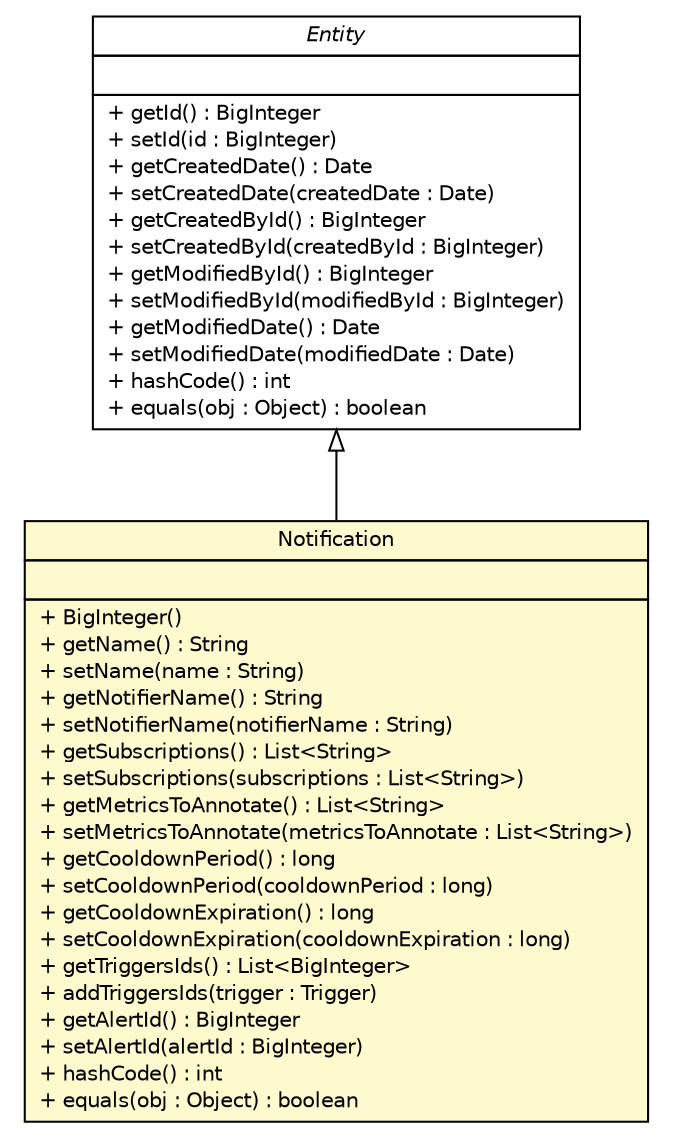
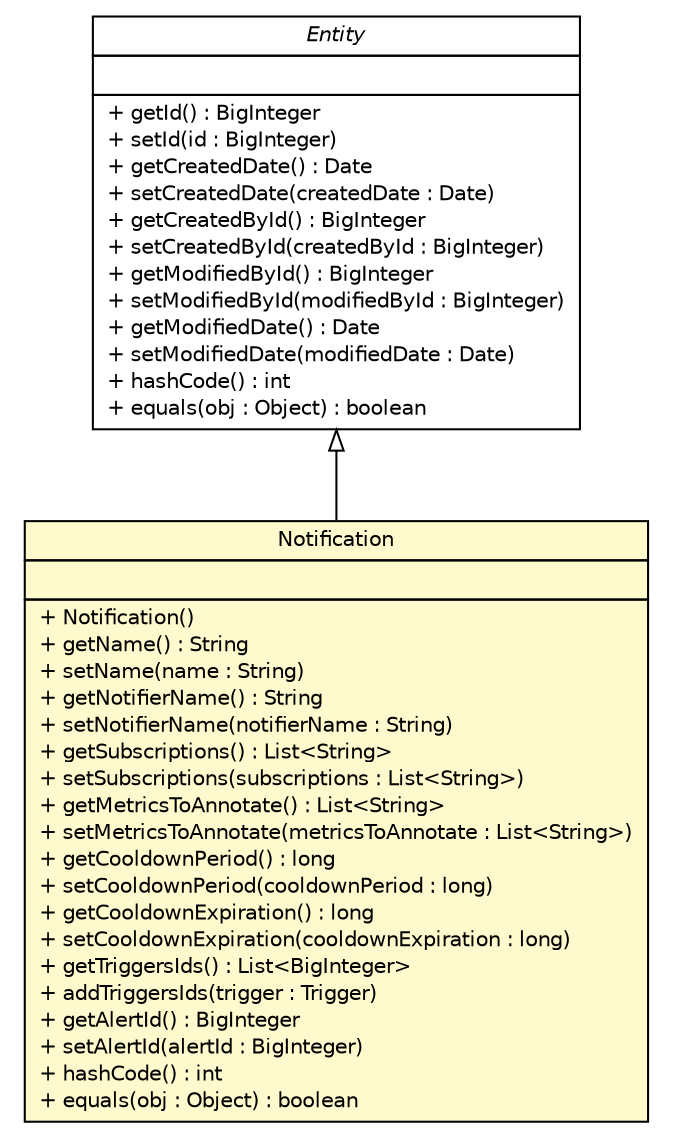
  digraph {
    nodesep=0.25
    ranksep=0.5
    node [fontcolor=black fontname=Helvetica fontsize=10.0 shape=plaintext]
-   n1 [label=<<table title="com.salesforce.dva.argus.sdk.entity.Notification" border="0" cellborder="1" cellspacing="0" cellpadding="2" port="p" bgcolor="lemonChiffon" href="./Notification.html"> 		<tr><td><table border="0" cellspacing="0" cellpadding="1"> <tr><td align="center" balign="center"> Notification </td></tr> 		</table></td></tr> 		<tr><td><table border="0" cellspacing="0" cellpadding="1"> <tr><td align="left" balign="left">  </td></tr> 		</table></td></tr> 		<tr><td><table border="0" cellspacing="0" cellpadding="1"> <tr><td align="left" balign="left"> + BigInteger() </td></tr> <tr><td align="left" balign="left"> + getName() : String </td></tr> <tr><td align="left" balign="left"> + setName(name : String) </td></tr> <tr><td align="left" balign="left"> + getNotifierName() : String </td></tr> <tr><td align="left" balign="left"> + setNotifierName(notifierName : String) </td></tr> <tr><td align="left" balign="left"> + getSubscriptions() : List&lt;String&gt; </td></tr> <tr><td align="left" balign="left"> + setSubscriptions(subscriptions : List&lt;String&gt;) </td></tr> <tr><td align="left" balign="left"> + getMetricsToAnnotate() : List&lt;String&gt; </td></tr> <tr><td align="left" balign="left"> + setMetricsToAnnotate(metricsToAnnotate : List&lt;String&gt;) </td></tr> <tr><td align="left" balign="left"> + getCooldownPeriod() : long </td></tr> <tr><td align="left" balign="left"> + setCooldownPeriod(cooldownPeriod : long) </td></tr> <tr><td align="left" balign="left"> + getCooldownExpiration() : long </td></tr> <tr><td align="left" balign="left"> + setCooldownExpiration(cooldownExpiration : long) </td></tr> <tr><td align="left" balign="left"> + getTriggersIds() : List&lt;BigInteger&gt; </td></tr> <tr><td align="left" balign="left"> + addTriggersIds(trigger : Trigger) </td></tr> <tr><td align="left" balign="left"> + getAlertId() : BigInteger </td></tr> <tr><td align="left" balign="left"> + setAlertId(alertId : BigInteger) </td></tr> <tr><td align="left" balign="left"> + hashCode() : int </td></tr> <tr><td align="left" balign="left"> + equals(obj : Object) : boolean </td></tr> 		</table></td></tr> 		</table>>]
+   n1 [label=<<table title="com.salesforce.dva.argus.sdk.entity.Notification" border="0" cellborder="1" cellspacing="0" cellpadding="2" port="p" bgcolor="lemonChiffon" href="./Notification.html"> 		<tr><td><table border="0" cellspacing="0" cellpadding="1"> <tr><td align="center" balign="center"> Notification </td></tr> 		</table></td></tr> 		<tr><td><table border="0" cellspacing="0" cellpadding="1"> <tr><td align="left" balign="left">  </td></tr> 		</table></td></tr> 		<tr><td><table border="0" cellspacing="0" cellpadding="1"> <tr><td align="left" balign="left"> + Notification() </td></tr> <tr><td align="left" balign="left"> + getName() : String </td></tr> <tr><td align="left" balign="left"> + setName(name : String) </td></tr> <tr><td align="left" balign="left"> + getNotifierName() : String </td></tr> <tr><td align="left" balign="left"> + setNotifierName(notifierName : String) </td></tr> <tr><td align="left" balign="left"> + getSubscriptions() : List&lt;String&gt; </td></tr> <tr><td align="left" balign="left"> + setSubscriptions(subscriptions : List&lt;String&gt;) </td></tr> <tr><td align="left" balign="left"> + getMetricsToAnnotate() : List&lt;String&gt; </td></tr> <tr><td align="left" balign="left"> + setMetricsToAnnotate(metricsToAnnotate : List&lt;String&gt;) </td></tr> <tr><td align="left" balign="left"> + getCooldownPeriod() : long </td></tr> <tr><td align="left" balign="left"> + setCooldownPeriod(cooldownPeriod : long) </td></tr> <tr><td align="left" balign="left"> + getCooldownExpiration() : long </td></tr> <tr><td align="left" balign="left"> + setCooldownExpiration(cooldownExpiration : long) </td></tr> <tr><td align="left" balign="left"> + getTriggersIds() : List&lt;BigInteger&gt; </td></tr> <tr><td align="left" balign="left"> + addTriggersIds(trigger : Trigger) </td></tr> <tr><td align="left" balign="left"> + getAlertId() : BigInteger </td></tr> <tr><td align="left" balign="left"> + setAlertId(alertId : BigInteger) </td></tr> <tr><td align="left" balign="left"> + hashCode() : int </td></tr> <tr><td align="left" balign="left"> + equals(obj : Object) : boolean </td></tr> 		</table></td></tr> 		</table>>]
    n2 [label=<<table title="com.salesforce.dva.argus.sdk.entity.Entity" border="0" cellborder="1" cellspacing="0" cellpadding="2" port="p" href="http://java.sun.com/j2se/1.4.2/docs/api/com/salesforce/dva/argus/sdk/entity/Entity.html"> 		<tr><td><table border="0" cellspacing="0" cellpadding="1"> <tr><td align="center" balign="center"><font face="Helvetica-Oblique"> Entity </font></td></tr> 		</table></td></tr> 		<tr><td><table border="0" cellspacing="0" cellpadding="1"> <tr><td align="left" balign="left">  </td></tr> 		</table></td></tr> 		<tr><td><table border="0" cellspacing="0" cellpadding="1"> <tr><td align="left" balign="left"> + getId() : BigInteger </td></tr> <tr><td align="left" balign="left"> + setId(id : BigInteger) </td></tr> <tr><td align="left" balign="left"> + getCreatedDate() : Date </td></tr> <tr><td align="left" balign="left"> + setCreatedDate(createdDate : Date) </td></tr> <tr><td align="left" balign="left"> + getCreatedById() : BigInteger </td></tr> <tr><td align="left" balign="left"> + setCreatedById(createdById : BigInteger) </td></tr> <tr><td align="left" balign="left"> + getModifiedById() : BigInteger </td></tr> <tr><td align="left" balign="left"> + setModifiedById(modifiedById : BigInteger) </td></tr> <tr><td align="left" balign="left"> + getModifiedDate() : Date </td></tr> <tr><td align="left" balign="left"> + setModifiedDate(modifiedDate : Date) </td></tr> <tr><td align="left" balign="left"> + hashCode() : int </td></tr> <tr><td align="left" balign="left"> + equals(obj : Object) : boolean </td></tr> 		</table></td></tr> 		</table>>]
    n2 -> n1 [arrowtail=empty dir=back fontname=Helvetica fontsize=10 headport=p labelfontname=Helvetica labelfontsize=10 tailport=p]
  }
